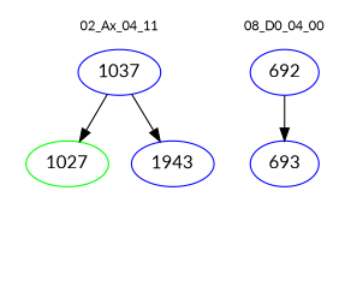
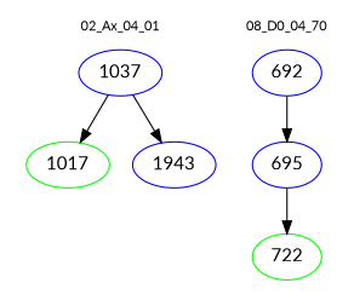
  digraph {
    fontname=Lato
    node [color=blue fontname=Lato]
    edge [color=black fontname=Lato]
    n1 [label=1037]
-   n2 [color=green label=1027]
+   n2 [color=green label=1017]
    n3 [label=1943]
-   n4 [label=693]
+   n4 [label=695]
    n5 [label=692]
+   n6 [color=green label=722]
    subgraph cluster_1 {
      color=white
      fontsize=10
-     label="02_Ax_04_11"
+     label="02_Ax_04_01"
      n1
      n2
      n3
    }
    subgraph cluster_2 {
      color=white
      fontsize=10
-     label="08_D0_04_00"
+     label="08_D0_04_70"
      n4
      n5
+     n6
    }
    n1 -> n2
    n1 -> n3
+   n4 -> n6
    n5 -> n4
  }
